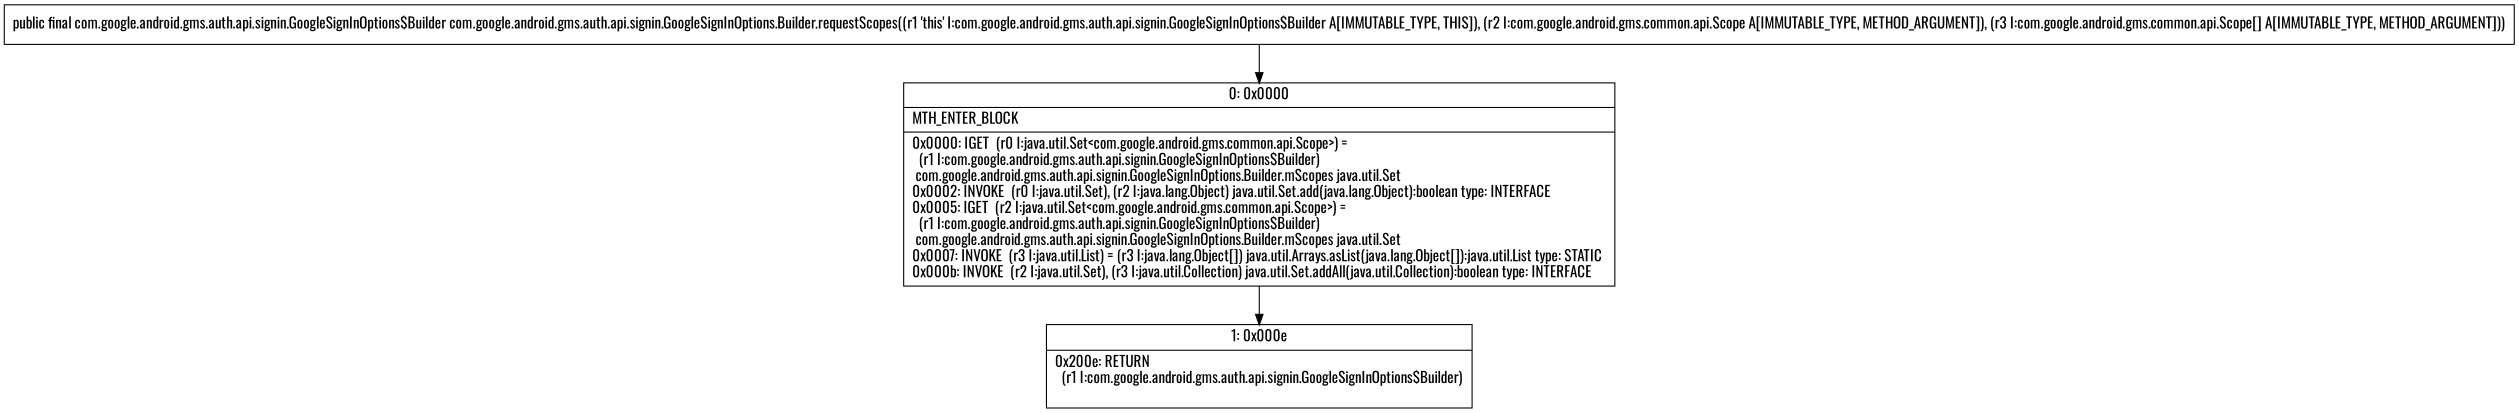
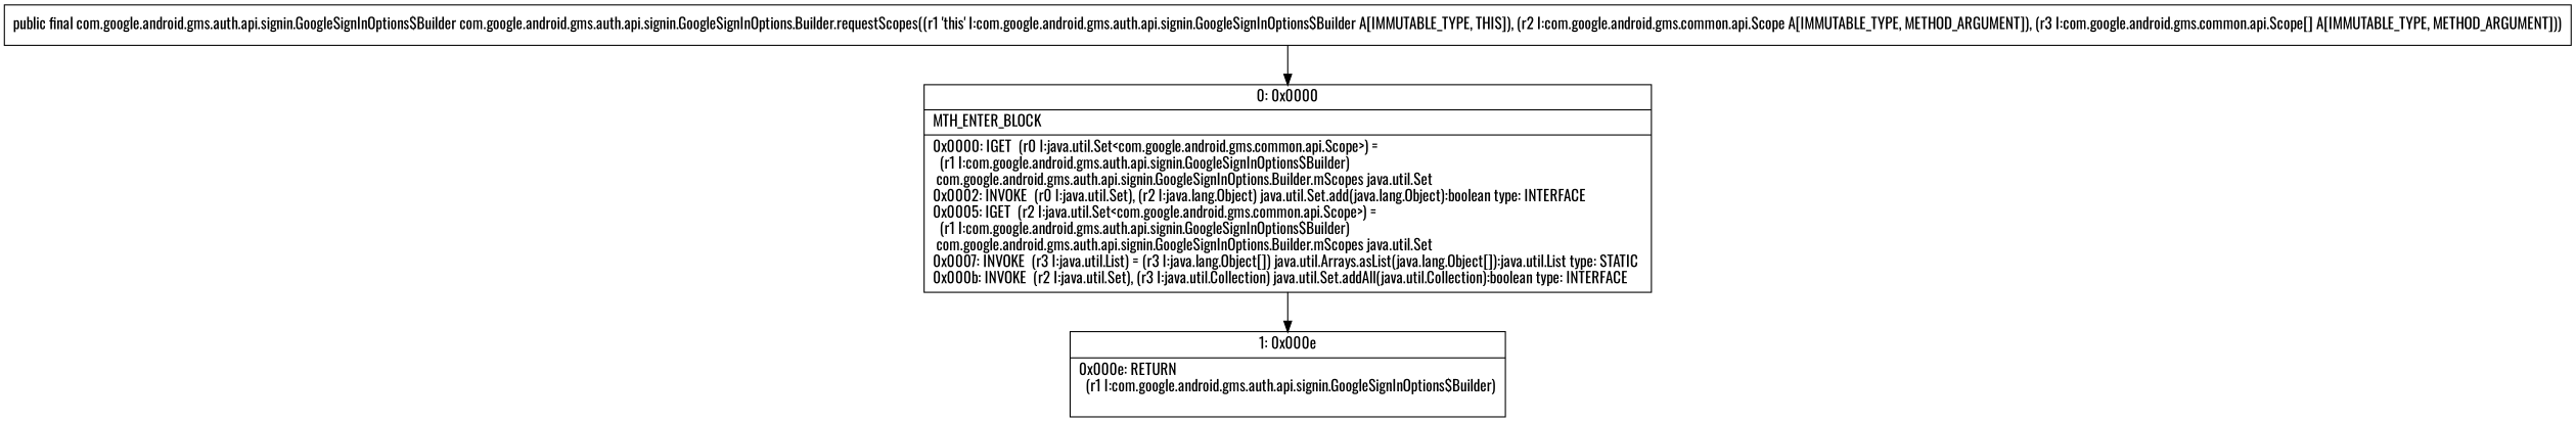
  digraph {
    fontname=Oswald
    node [shape=record fontname=Oswald]
    edge [fontname=Oswald]
    n1 [label="{0\:\ 0x0000|MTH_ENTER_BLOCK\l|0x0000: IGET  (r0 I:java.util.Set\<com.google.android.gms.common.api.Scope\>) = \l  (r1 I:com.google.android.gms.auth.api.signin.GoogleSignInOptions$Builder)\l com.google.android.gms.auth.api.signin.GoogleSignInOptions.Builder.mScopes java.util.Set \l0x0002: INVOKE  (r0 I:java.util.Set), (r2 I:java.lang.Object) java.util.Set.add(java.lang.Object):boolean type: INTERFACE \l0x0005: IGET  (r2 I:java.util.Set\<com.google.android.gms.common.api.Scope\>) = \l  (r1 I:com.google.android.gms.auth.api.signin.GoogleSignInOptions$Builder)\l com.google.android.gms.auth.api.signin.GoogleSignInOptions.Builder.mScopes java.util.Set \l0x0007: INVOKE  (r3 I:java.util.List) = (r3 I:java.lang.Object[]) java.util.Arrays.asList(java.lang.Object[]):java.util.List type: STATIC \l0x000b: INVOKE  (r2 I:java.util.Set), (r3 I:java.util.Collection) java.util.Set.addAll(java.util.Collection):boolean type: INTERFACE \l}"]
-   n2 [label="{1\:\ 0x000e|0x200e: RETURN  \l  (r1 I:com.google.android.gms.auth.api.signin.GoogleSignInOptions$Builder)\l \l}"]
+   n2 [label="{1\:\ 0x000e|0x000e: RETURN  \l  (r1 I:com.google.android.gms.auth.api.signin.GoogleSignInOptions$Builder)\l \l}"]
    n3 [label="{public final com.google.android.gms.auth.api.signin.GoogleSignInOptions$Builder com.google.android.gms.auth.api.signin.GoogleSignInOptions.Builder.requestScopes((r1 'this' I:com.google.android.gms.auth.api.signin.GoogleSignInOptions$Builder A[IMMUTABLE_TYPE, THIS]), (r2 I:com.google.android.gms.common.api.Scope A[IMMUTABLE_TYPE, METHOD_ARGUMENT]), (r3 I:com.google.android.gms.common.api.Scope[] A[IMMUTABLE_TYPE, METHOD_ARGUMENT])) }"]
    n1 -> n2
    n3 -> n1
  }
